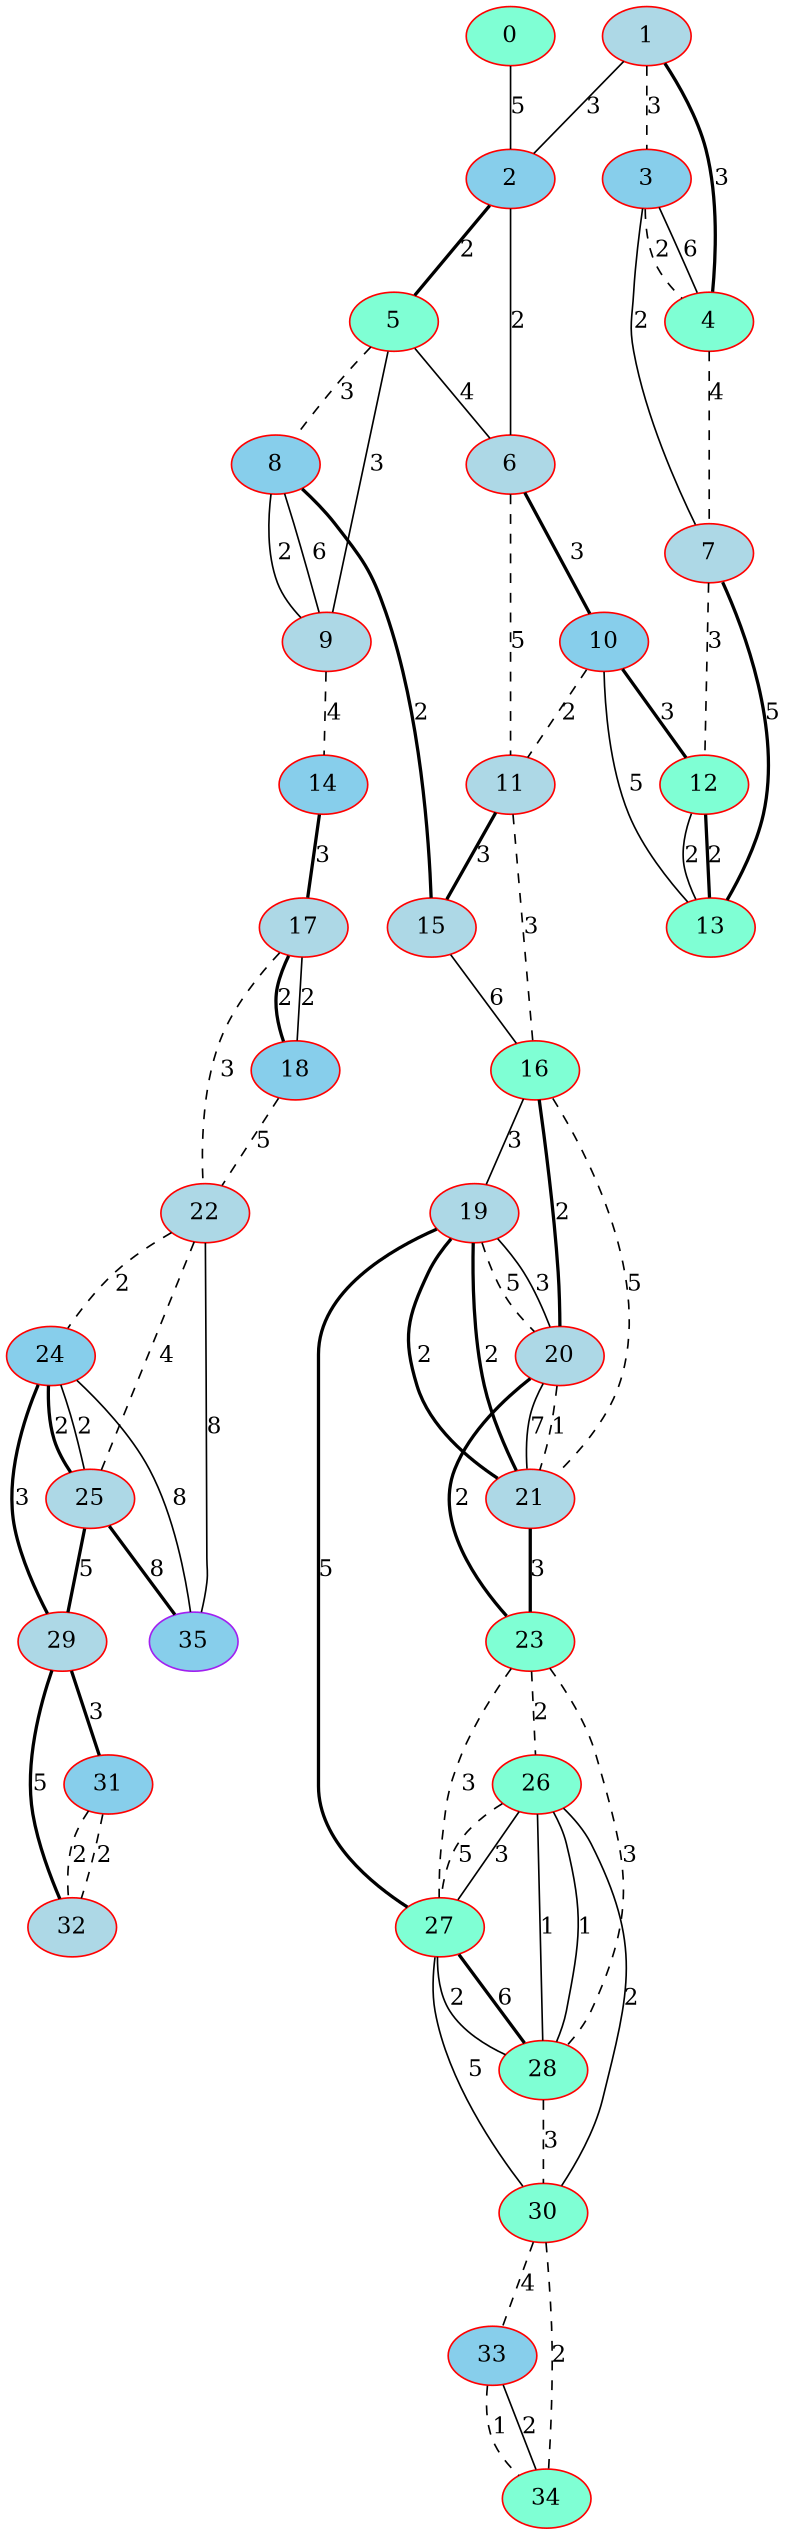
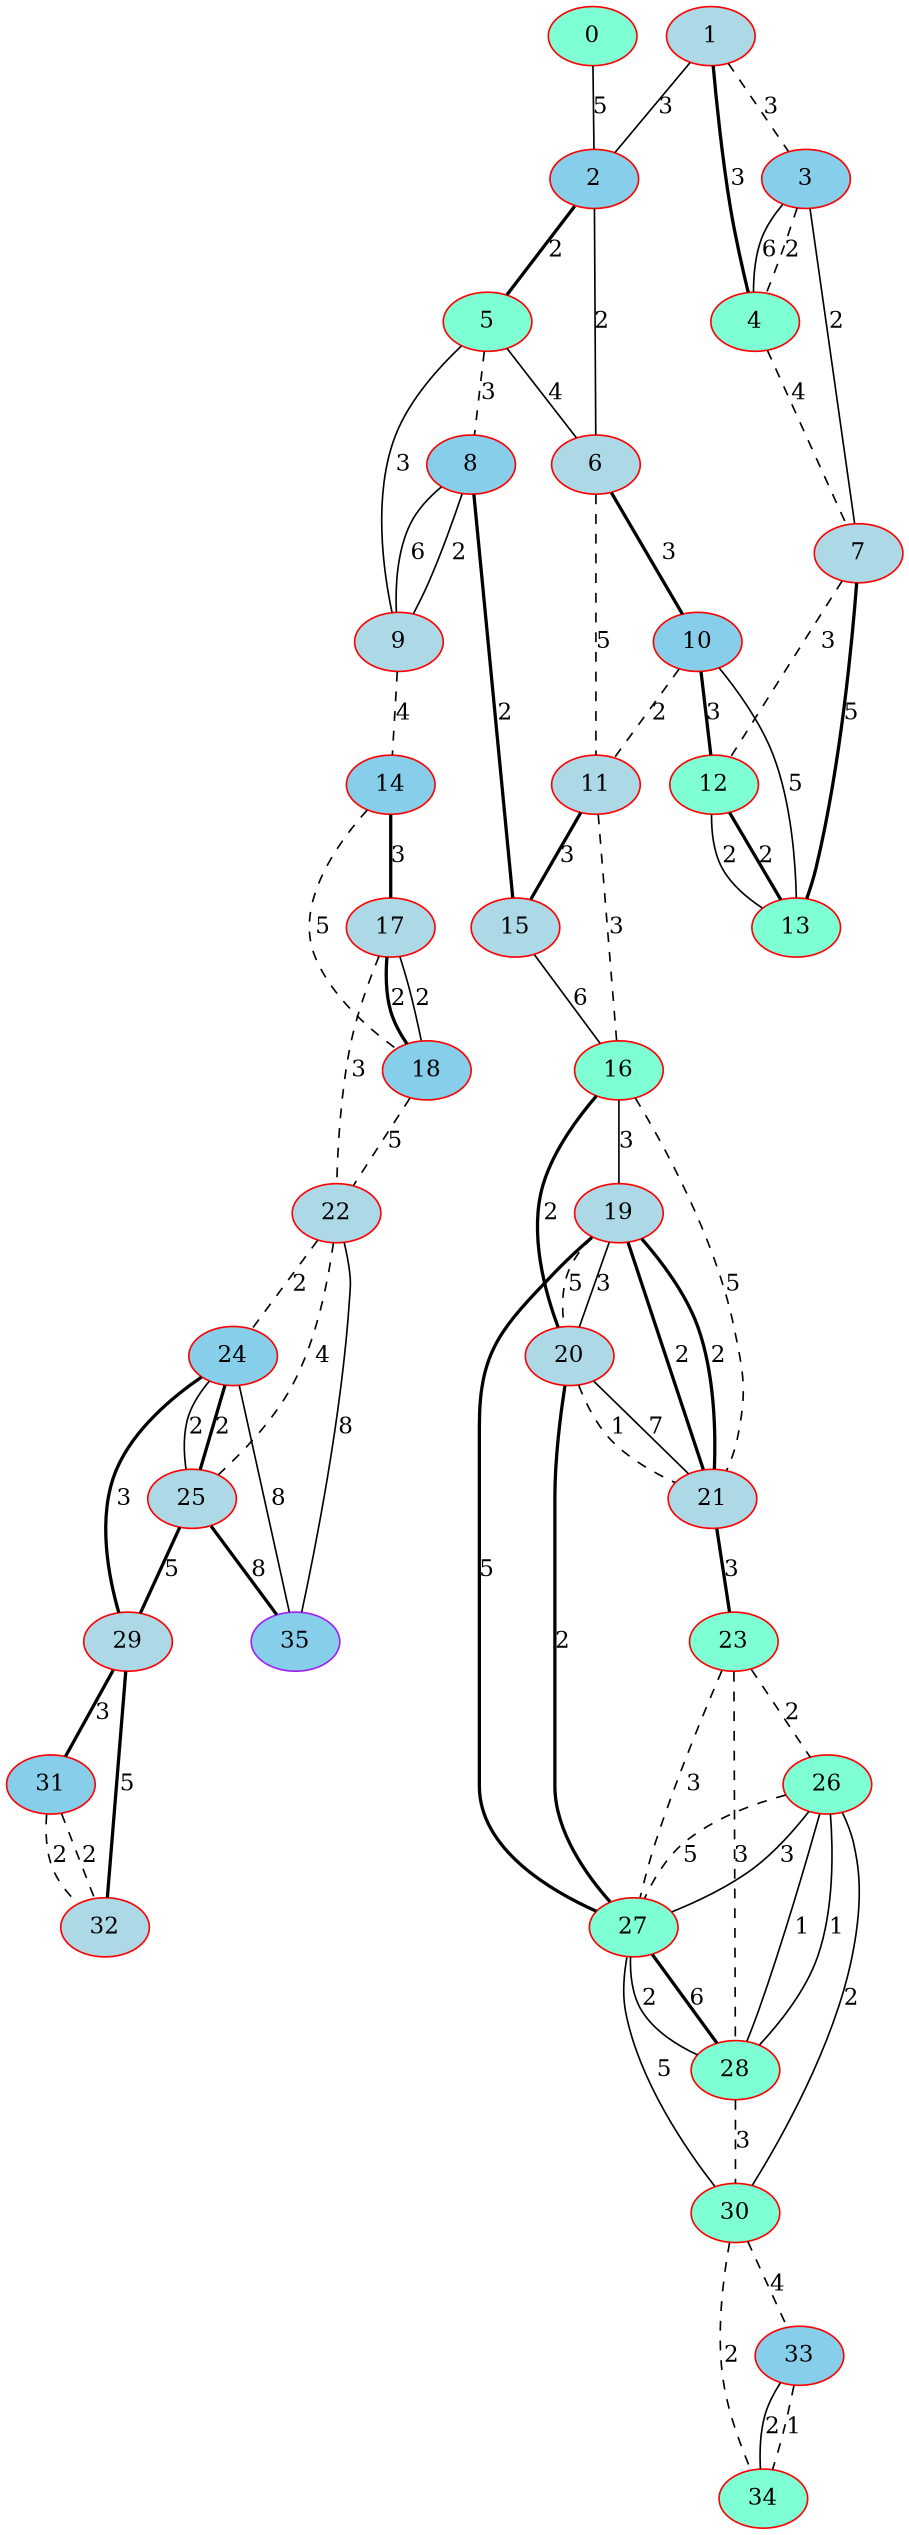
  graph {
    node [color=red fillcolor=lightblue style=filled weight=1]
    edge [style=dashed]
    0 [fillcolor=aquamarine]
    2 [fillcolor=skyblue]
    1
    3 [fillcolor=skyblue]
    4 [fillcolor=aquamarine]
    5 [fillcolor=aquamarine]
    6
    7
    8 [fillcolor=skyblue]
    9
    10 [fillcolor=skyblue]
    11
    12 [fillcolor=aquamarine]
    13 [fillcolor=aquamarine]
    15
    14 [fillcolor=skyblue]
    16 [fillcolor=aquamarine]
    17
    18 [fillcolor=skyblue]
    19
    20
    21
    22
    27 [fillcolor=aquamarine]
    23 [fillcolor=aquamarine]
    24 [fillcolor=skyblue]
    25
    35 [color=purple fillcolor=skyblue weight=4]
    26 [fillcolor=aquamarine]
    28 [fillcolor=aquamarine]
    29
    30 [fillcolor=aquamarine]
    31 [fillcolor=skyblue]
    32
    33 [fillcolor=skyblue]
    34 [fillcolor=aquamarine]
    0 -- 2 [label=5 style=solid]
    2 -- 5 [label=2 style=bold]
    2 -- 6 [label=2 style=solid]
    1 -- 2 [label=3 style=solid]
    1 -- 3 [label=3]
    1 -- 4 [label=3 style=bold]
    3 -- 4 [label=6 style=solid]
    3 -- 4 [label=2]
    3 -- 7 [label=2 style=solid]
    4 -- 7 [label=4]
    5 -- 6 [label=4 style=solid]
    5 -- 8 [label=3]
    5 -- 9 [label=3 style=solid]
    6 -- 10 [label=3 style=bold]
    6 -- 11 [label=5]
    7 -- 12 [label=3]
    7 -- 13 [label=5 style=bold]
    8 -- 9 [label=2 style=solid]
    8 -- 9 [label=6 style=solid]
    8 -- 15 [label=2 style=bold]
    9 -- 14 [label=4]
    10 -- 11 [label=2]
    10 -- 12 [label=3 style=bold]
    10 -- 13 [label=5 style=solid]
    11 -- 15 [label=3 style=bold]
    11 -- 16 [label=3]
    12 -- 13 [label=2 style=solid]
    12 -- 13 [label=2 style=bold]
    15 -- 16 [label=6 style=solid]
    14 -- 17 [label=3 style=bold]
+   14 -- 18 [label=5]
    16 -- 19 [label=3 style=solid]
    16 -- 20 [label=2 style=bold]
    16 -- 21 [label=5]
    17 -- 18 [label=2 style=solid]
    17 -- 18 [label=2 style=bold]
    17 -- 22 [label=3]
    18 -- 22 [label=5]
    19 -- 20 [label=3 style=solid]
    19 -- 20 [label=5]
    19 -- 21 [label=2 style=bold]
    19 -- 21 [label=2 style=bold]
    19 -- 27 [label=5 style=bold]
    20 -- 21 [label=1]
    20 -- 21 [label=7 style=solid]
-   20 -- 23 [label=2 style=bold]
+   20 -- 27 [label=2 style=bold]
    21 -- 23 [label=3 style=bold]
    22 -- 24 [label=2]
    22 -- 25 [label=4]
    22 -- 35 [label=8 style=solid]
    27 -- 28 [label=2 style=solid]
    27 -- 28 [label=6 style=bold]
    27 -- 30 [label=5 style=solid]
    23 -- 27 [label=3]
    23 -- 26 [label=2]
    23 -- 28 [label=3]
    24 -- 25 [label=2 style=bold]
    24 -- 25 [label=2 style=solid]
    24 -- 35 [label=8 style=solid]
    24 -- 29 [label=3 style=bold]
    25 -- 35 [label=8 style=bold]
    25 -- 29 [label=5 style=bold]
    26 -- 27 [label=3 style=solid]
    26 -- 27 [label=5]
    26 -- 28 [label=1 style=solid]
    26 -- 28 [label=1 style=solid]
    26 -- 30 [label=2 style=solid]
    28 -- 30 [label=3]
    29 -- 31 [label=3 style=bold]
    29 -- 32 [label=5 style=bold]
    30 -- 33 [label=4]
    30 -- 34 [label=2]
    31 -- 32 [label=2]
    31 -- 32 [label=2]
    33 -- 34 [label=2 style=solid]
    33 -- 34 [label=1]
  }
